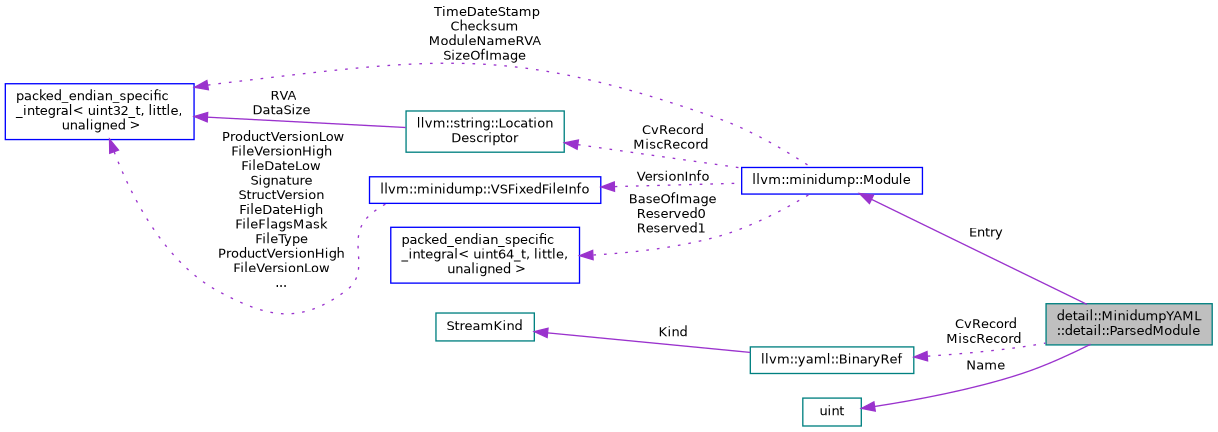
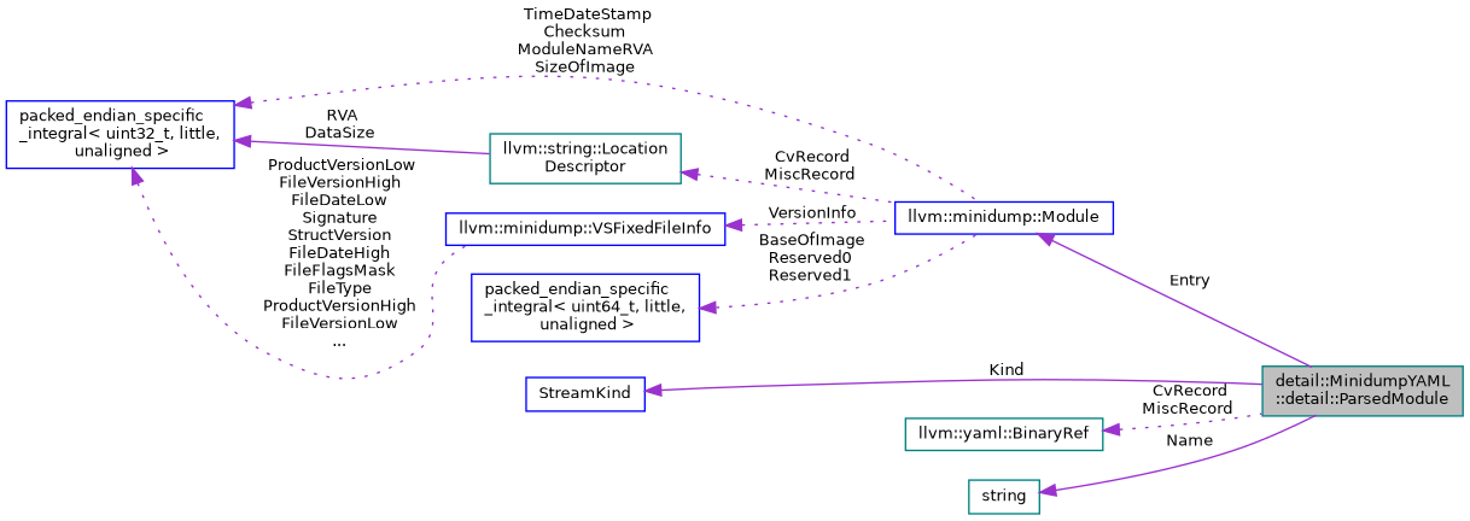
  digraph {
    rankdir=LR
    node [color=teal fontname=Helvetica fontsize=10 shape=record]
    edge [color=darkorchid3 dir=back fontname=Helvetica fontsize=10 labelfontname=Helvetica labelfontsize=10 style=dotted]
    n1 [fillcolor=grey75 fontcolor=black height=0.2 label="detail::MinidumpYAML\l::detail::ParsedModule" style=filled width=0.4]
    n2 [color=blue height=0.2 label="llvm::minidump::Module" width=0.4]
    n3 [height=0.2 label="llvm::string::Location\lDescriptor" width=0.4]
    n4 [color=blue height=0.2 label="packed_endian_specific\l_integral\< uint32_t, little,\l unaligned \>" width=0.4]
    n5 [color=blue height=0.2 label="llvm::minidump::VSFixedFileInfo" width=0.4]
    n6 [color=blue height=0.2 label="packed_endian_specific\l_integral\< uint64_t, little,\l unaligned \>" width=0.4]
    n7 [height=0.2 label="llvm::yaml::BinaryRef" width=0.4]
-   n8 [height=0.2 label=uint width=0.4]
-   n9 [height=0.2 label=StreamKind width=0.4]
+   n8 [height=0.2 label=string width=0.4]
+   n9 [color=blue height=0.2 label=StreamKind width=0.4]
    n2 -> n1 [label=" Entry" style=solid]
    n3 -> n2 [label=" CvRecord\nMiscRecord"]
    n4 -> n2 [label=" TimeDateStamp\nChecksum\nModuleNameRVA\nSizeOfImage"]
    n4 -> n3 [label=" RVA\nDataSize" style=solid]
    n4 -> n5 [label=" ProductVersionLow\nFileVersionHigh\nFileDateLow\nSignature\nStructVersion\nFileDateHigh\nFileFlagsMask\nFileType\nProductVersionHigh\nFileVersionLow\n..."]
    n5 -> n2 [label=" VersionInfo"]
    n6 -> n2 [label=" BaseOfImage\nReserved0\nReserved1"]
    n7 -> n1 [label=" CvRecord\nMiscRecord"]
    n8 -> n1 [label=" Name" style=solid]
-   n9 -> n7 [label=" Kind" style=solid]
+   n9 -> n1 [label=" Kind" style=solid]
  }
